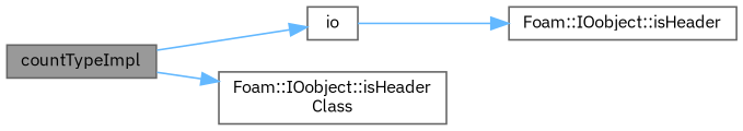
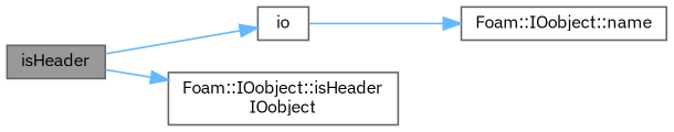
  digraph {
    fontname="IBM Plex Sans"
    rankdir=LR
    node [color=grey40 fillcolor=white fontname="IBM Plex Sans" fontsize=10 shape=box style=filled]
    edge [color=steelblue1 fontname="IBM Plex Sans" fontsize=10 labelfontname=Helvetica labelfontsize=10 style=solid]
-   n1 [color=gray40 fillcolor=grey60 fontcolor=black height=0.2 label=countTypeImpl width=0.4]
+   n1 [color=gray40 fillcolor=grey60 fontcolor=black height=0.2 label=isHeader width=0.4]
    n2 [height=0.2 label=io width=0.4]
-   n3 [height=0.2 label="Foam::IOobject::isHeader\lClass" width=0.4]
-   n4 [height=0.2 label="Foam::IOobject::isHeader" width=0.4]
+   n3 [height=0.2 label="Foam::IOobject::isHeader\lIOobject" width=0.4]
+   n4 [height=0.2 label="Foam::IOobject::name" width=0.4]
    n1 -> n2
    n1 -> n3
    n2 -> n4
  }
